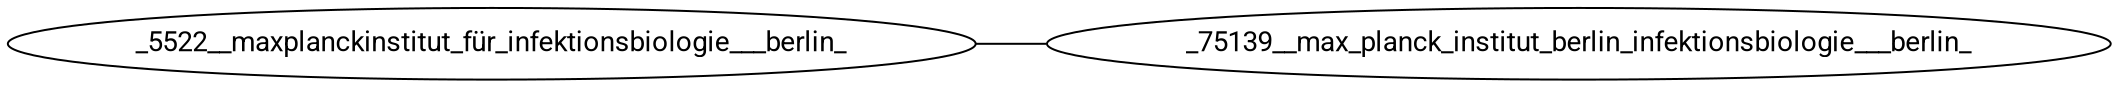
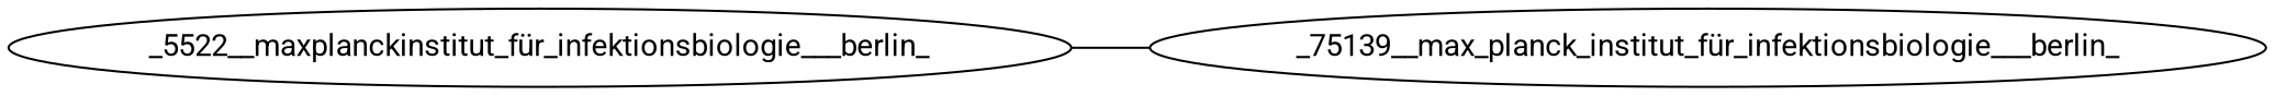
  graph {
    rankdir=LR
    fontname=Roboto
    node [fontname=Roboto]
    "_5522__maxplanckinstitut_für_infektionsbiologie___berlin_"
-   "_75139__max_planck_institut_für_infektionsbiologie___berlin_" [label=_75139__max_planck_institut_berlin_infektionsbiologie___berlin_]
+   "_75139__max_planck_institut_für_infektionsbiologie___berlin_"
    "_5522__maxplanckinstitut_für_infektionsbiologie___berlin_" -- "_75139__max_planck_institut_für_infektionsbiologie___berlin_" [fontname=Roboto]
  }
